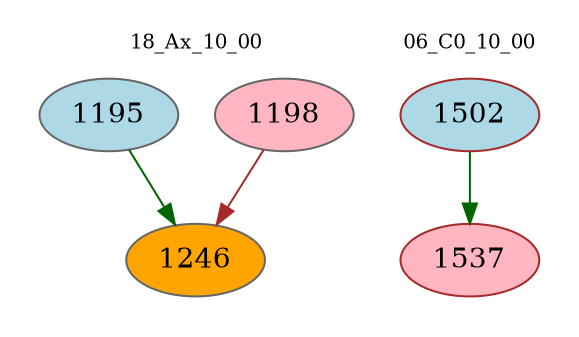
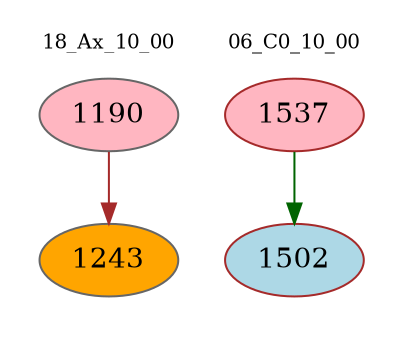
  digraph {
    node [color=gray40 fillcolor=lightpink style=filled]
    edge [arrowhead=normal color=darkgreen]
-   n1 [label=1198]
-   n2 [fillcolor=lightblue label=1195]
-   n3 [fillcolor=orange label=1246]
+   n1 [label=1190]
+   n3 [fillcolor=orange label=1243]
    n4 [color=brown fillcolor=lightblue label=1502]
    n5 [color=brown label=1537]
    subgraph cluster_1 {
      color=white
      fontsize=10
      label="18_Ax_10_00"
      n1
-     n2
      n3
    }
    subgraph cluster_2 {
      color=white
      fontsize=10
      label="06_C0_10_00"
      n4
      n5
    }
    n1 -> n3 [color=brown]
-   n2 -> n3
-   n4 -> n5
+   n5 -> n4
  }
